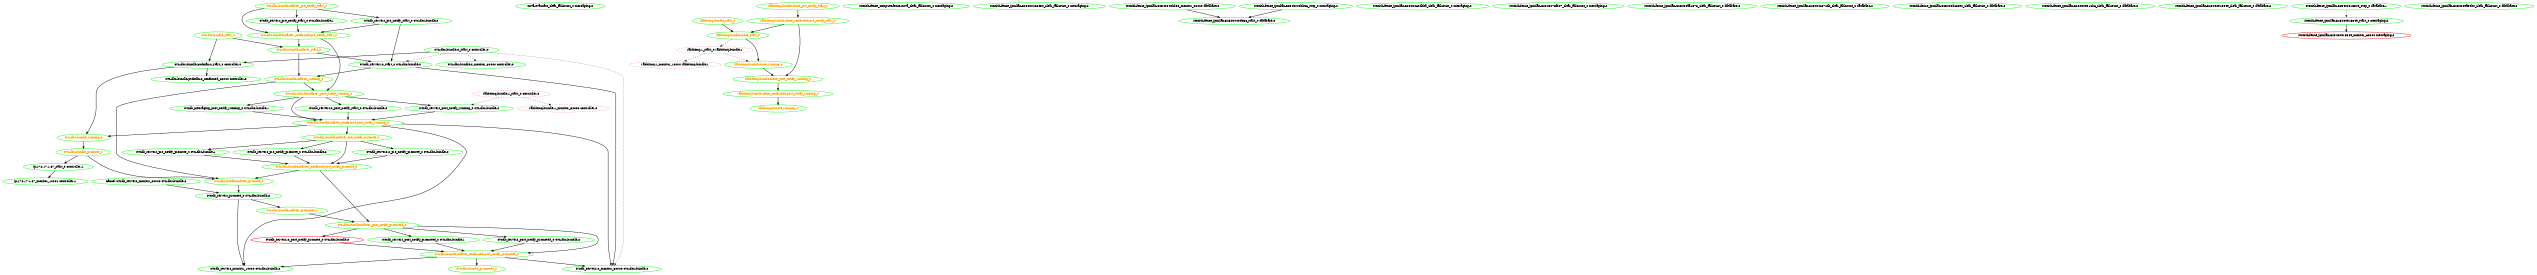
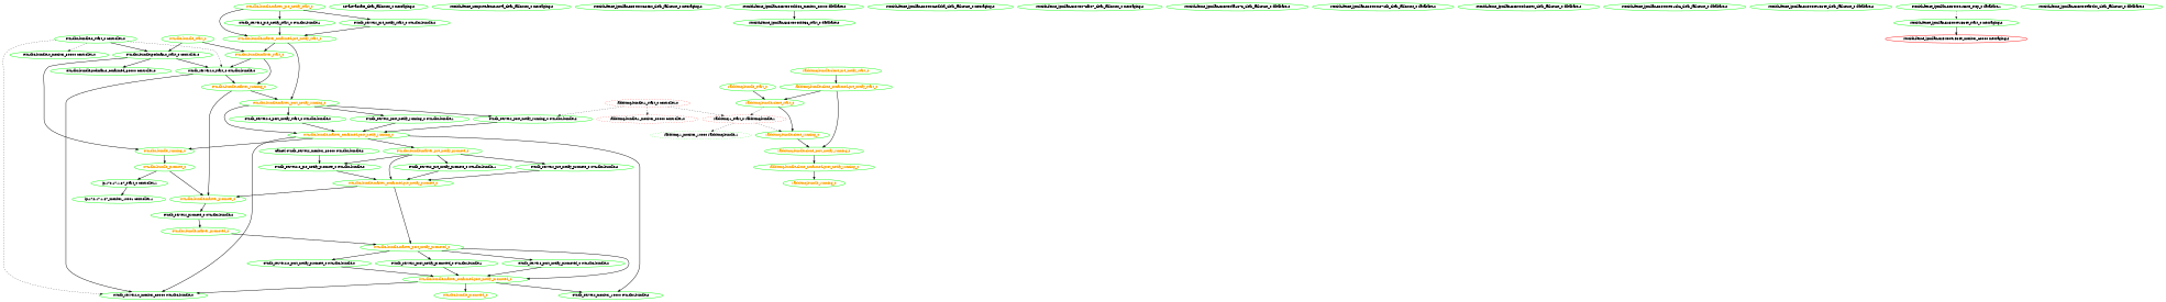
  digraph {
    node [color=green fontcolor=black style=bold]
    edge [style=bold]
    "Cancel ovndb_servers_monitor_30000 ovn-dbs-bundle-2"
    "ovndb_servers_promote_0 ovn-dbs-bundle-2"
    "ovndb_servers_monitor_10000 ovn-dbs-bundle-2"
    "ovn-dbs-bundle-master_promoted_0" [fontcolor=orange]
    "ovn-dbs-bundle-master_post_notify_promoted_0" [fontcolor=orange]
    n6 [label="ip-172.17.1.87_monitor_10001 controller-1"]
    "ip-172.17.1.87_start_0 controller-1"
    "nova-evacuate_clear_failcount_0 messaging-0"
    "ovn-dbs-bundle-0_start_0 controller-0"
    "ovn-dbs-bundle-0_monitor_30000 controller-0"
    "ovndb_servers:0_monitor_30000 ovn-dbs-bundle-0"
    "ovndb_servers:0_start_0 ovn-dbs-bundle-0"
    "ovn-dbs-bundle-podman-0_start_0 controller-0"
    "ovn-dbs-bundle-master_running_0" [fontcolor=orange]
    "ovn-dbs-bundle-master_promote_0" [fontcolor=orange]
    "ovn-dbs-bundle-master_post_notify_running_0" [fontcolor=orange]
    "ovn-dbs-bundle-master_confirmed-post_notify_promoted_0" [fontcolor=orange]
    "ovn-dbs-bundle_promoted_0" [fontcolor=orange]
    "ovn-dbs-bundle-master_confirmed-post_notify_running_0" [fontcolor=orange]
    "ovn-dbs-bundle-master_pre_notify_promote_0" [fontcolor=orange]
    "ovn-dbs-bundle_running_0" [fontcolor=orange]
    "ovn-dbs-bundle-master_confirmed-pre_notify_promote_0" [fontcolor=orange]
    "ovndb_servers:0_pre_notify_promote_0 ovn-dbs-bundle-0"
    "ovndb_servers_pre_notify_promote_0 ovn-dbs-bundle-1"
    "ovndb_servers_pre_notify_promote_0 ovn-dbs-bundle-2"
    "ovn-dbs-bundle_promote_0" [fontcolor=orange]
-   "ovndb_servers:0_post_notify_promote_0 ovn-dbs-bundle-0" [color=red]
+   "ovndb_servers:0_post_notify_promote_0 ovn-dbs-bundle-0"
    "ovndb_servers_post_notify_promoted_0 ovn-dbs-bundle-1"
    "ovndb_servers_post_notify_promoted_0 ovn-dbs-bundle-2"
    "ovn-dbs-bundle-master_confirmed-pre_notify_start_0" [fontcolor=orange]
    "ovn-dbs-bundle-master_start_0" [fontcolor=orange]
    "ovndb_servers:0_post_notify_start_0 ovn-dbs-bundle-0"
-   "ovndb_servers_post_notify_running_0 ovn-dbs-bundle-1" [label="ovndb_messaging_post_notify_running_0 ovn-dbs-bundle-1"]
+   "ovndb_servers_post_notify_running_0 ovn-dbs-bundle-1"
    "ovndb_servers_post_notify_running_0 ovn-dbs-bundle-2"
    "ovn-dbs-bundle-master_pre_notify_start_0" [fontcolor=orange]
    "ovndb_servers_pre_notify_start_0 ovn-dbs-bundle-1"
    "ovndb_servers_pre_notify_start_0 ovn-dbs-bundle-2"
    n38 [label="ovn-dbs-bundle-podman-0_confirmed_60000 controller-0"]
    "ovn-dbs-bundle_start_0" [fontcolor=orange]
    "rabbitmq-bundle-1_monitor_30000 controller-0" [color=red style=dashed]
    "rabbitmq-bundle-1_start_0 controller-0" [color=red style=dashed]
    "rabbitmq:1_start_0 rabbitmq-bundle-1" [color=red style=dashed]
-   "rabbitmq:1_monitor_10000 rabbitmq-bundle-1" [color=red style=dashed]
+   "rabbitmq:1_monitor_10000 rabbitmq-bundle-1" [style=dashed]
    "rabbitmq-bundle-clone_running_0" [fontcolor=orange]
    "rabbitmq-bundle-clone_post_notify_running_0" [fontcolor=orange]
    "rabbitmq-bundle-clone_confirmed-post_notify_running_0" [fontcolor=orange]
    "rabbitmq-bundle_running_0" [fontcolor=orange]
    "rabbitmq-bundle-clone_confirmed-pre_notify_start_0" [fontcolor=orange]
    "rabbitmq-bundle-clone_start_0" [fontcolor=orange]
    "rabbitmq-bundle-clone_pre_notify_start_0" [fontcolor=orange]
    "rabbitmq-bundle_start_0" [fontcolor=orange]
    "stonith-fence_compute-fence-nova_clear_failcount_0 messaging-0"
    "stonith-fence_ipmilan-525400066e50_clear_failcount_0 messaging-2"
    "stonith-fence_ipmilan-52540040bb56_monitor_60000 database-0"
    "stonith-fence_ipmilan-52540040bb56_start_0 database-0"
-   "stonith-fence_ipmilan-52540040bb56_stop_0 messaging-2"
    "stonith-fence_ipmilan-52540060dbba_clear_failcount_0 messaging-0"
    "stonith-fence_ipmilan-52540078fb07_clear_failcount_0 messaging-2"
    "stonith-fence_ipmilan-525400aa1373_clear_failcount_0 database-0"
    "stonith-fence_ipmilan-525400c87cdb_clear_failcount_0 database-2"
    "stonith-fence_ipmilan-525400dc23e0_clear_failcount_0 database-2"
    "stonith-fence_ipmilan-525400e018b6_clear_failcount_0 database-0"
    "stonith-fence_ipmilan-525400e1534e_clear_failcount_0 database-2"
    "stonith-fence_ipmilan-525400e1534e_monitor_60000 messaging-2" [color=red]
    "stonith-fence_ipmilan-525400e1534e_start_0 messaging-2"
    "stonith-fence_ipmilan-525400e1534e_stop_0 database-1"
    "stonith-fence_ipmilan-525400ea59b0_clear_failcount_0 database-0"
-   "Cancel ovndb_servers_monitor_30000 ovn-dbs-bundle-2" -> "ovndb_servers_promote_0 ovn-dbs-bundle-2"
-   "ovndb_servers_promote_0 ovn-dbs-bundle-2" -> "ovndb_servers_monitor_10000 ovn-dbs-bundle-2"
+   "Cancel ovndb_servers_monitor_30000 ovn-dbs-bundle-2" -> "ovndb_servers:0_pre_notify_promote_0 ovn-dbs-bundle-0"
    "ovndb_servers_promote_0 ovn-dbs-bundle-2" -> "ovn-dbs-bundle-master_promoted_0"
    "ovn-dbs-bundle-master_promoted_0" -> "ovn-dbs-bundle-master_post_notify_promoted_0"
    "ovn-dbs-bundle-master_post_notify_promoted_0" -> "ovn-dbs-bundle-master_confirmed-post_notify_promoted_0"
    "ovn-dbs-bundle-master_post_notify_promoted_0" -> "ovndb_servers:0_post_notify_promote_0 ovn-dbs-bundle-0"
    "ovn-dbs-bundle-master_post_notify_promoted_0" -> "ovndb_servers_post_notify_promoted_0 ovn-dbs-bundle-1"
    "ovn-dbs-bundle-master_post_notify_promoted_0" -> "ovndb_servers_post_notify_promoted_0 ovn-dbs-bundle-2"
    "ip-172.17.1.87_start_0 controller-1" -> n6
    "ovn-dbs-bundle-0_start_0 controller-0" -> "ovn-dbs-bundle-0_monitor_30000 controller-0" [style=dashed]
    "ovn-dbs-bundle-0_start_0 controller-0" -> "ovndb_servers:0_monitor_30000 ovn-dbs-bundle-0" [style=dashed]
    "ovn-dbs-bundle-0_start_0 controller-0" -> "ovndb_servers:0_start_0 ovn-dbs-bundle-0" [style=dashed]
    "ovn-dbs-bundle-0_start_0 controller-0" -> "ovn-dbs-bundle-podman-0_start_0 controller-0"
    "ovndb_servers:0_start_0 ovn-dbs-bundle-0" -> "ovndb_servers:0_monitor_30000 ovn-dbs-bundle-0"
    "ovndb_servers:0_start_0 ovn-dbs-bundle-0" -> "ovn-dbs-bundle-master_running_0"
-   "ovndb_servers_pre_notify_start_0 ovn-dbs-bundle-2" -> "ovndb_servers:0_start_0 ovn-dbs-bundle-0"
+   "ovn-dbs-bundle-podman-0_start_0 controller-0" -> "ovndb_servers:0_start_0 ovn-dbs-bundle-0"
    "ovn-dbs-bundle-podman-0_start_0 controller-0" -> "ovn-dbs-bundle_running_0"
    "ovn-dbs-bundle-podman-0_start_0 controller-0" -> n38
    "ovn-dbs-bundle-master_running_0" -> "ovn-dbs-bundle-master_promote_0"
    "ovn-dbs-bundle-master_running_0" -> "ovn-dbs-bundle-master_post_notify_running_0"
    "ovn-dbs-bundle-master_promote_0" -> "ovndb_servers_promote_0 ovn-dbs-bundle-2"
    "ovn-dbs-bundle-master_post_notify_running_0" -> "ovn-dbs-bundle-master_confirmed-post_notify_running_0"
    "ovn-dbs-bundle-master_post_notify_running_0" -> "ovndb_servers:0_post_notify_start_0 ovn-dbs-bundle-0"
    "ovn-dbs-bundle-master_post_notify_running_0" -> "ovndb_servers_post_notify_running_0 ovn-dbs-bundle-1"
    "ovn-dbs-bundle-master_post_notify_running_0" -> "ovndb_servers_post_notify_running_0 ovn-dbs-bundle-2"
    "ovn-dbs-bundle-master_confirmed-post_notify_promoted_0" -> "ovndb_servers_monitor_10000 ovn-dbs-bundle-2"
    "ovn-dbs-bundle-master_confirmed-post_notify_promoted_0" -> "ovndb_servers:0_monitor_30000 ovn-dbs-bundle-0"
    "ovn-dbs-bundle-master_confirmed-post_notify_promoted_0" -> "ovn-dbs-bundle_promoted_0"
    "ovn-dbs-bundle-master_confirmed-post_notify_running_0" -> "ovndb_servers_monitor_10000 ovn-dbs-bundle-2"
    "ovn-dbs-bundle-master_confirmed-post_notify_running_0" -> "ovndb_servers:0_monitor_30000 ovn-dbs-bundle-0"
    "ovn-dbs-bundle-master_confirmed-post_notify_running_0" -> "ovn-dbs-bundle-master_pre_notify_promote_0"
    "ovn-dbs-bundle-master_confirmed-post_notify_running_0" -> "ovn-dbs-bundle_running_0"
    "ovn-dbs-bundle-master_pre_notify_promote_0" -> "ovn-dbs-bundle-master_confirmed-pre_notify_promote_0"
    "ovn-dbs-bundle-master_pre_notify_promote_0" -> "ovndb_servers:0_pre_notify_promote_0 ovn-dbs-bundle-0"
    "ovn-dbs-bundle-master_pre_notify_promote_0" -> "ovndb_servers_pre_notify_promote_0 ovn-dbs-bundle-1"
    "ovn-dbs-bundle-master_pre_notify_promote_0" -> "ovndb_servers_pre_notify_promote_0 ovn-dbs-bundle-2"
    "ovn-dbs-bundle_running_0" -> "ovn-dbs-bundle_promote_0"
    "ovn-dbs-bundle-master_confirmed-pre_notify_promote_0" -> "ovn-dbs-bundle-master_post_notify_promoted_0"
    "ovn-dbs-bundle-master_confirmed-pre_notify_promote_0" -> "ovn-dbs-bundle-master_promote_0"
    "ovndb_servers:0_pre_notify_promote_0 ovn-dbs-bundle-0" -> "ovn-dbs-bundle-master_confirmed-pre_notify_promote_0"
    "ovndb_servers_pre_notify_promote_0 ovn-dbs-bundle-1" -> "ovn-dbs-bundle-master_confirmed-pre_notify_promote_0"
    "ovndb_servers_pre_notify_promote_0 ovn-dbs-bundle-2" -> "ovn-dbs-bundle-master_confirmed-pre_notify_promote_0"
    "ovn-dbs-bundle_promote_0" -> "ip-172.17.1.87_start_0 controller-1"
    "ovn-dbs-bundle_promote_0" -> "ovn-dbs-bundle-master_promote_0"
    "ovndb_servers:0_post_notify_promote_0 ovn-dbs-bundle-0" -> "ovn-dbs-bundle-master_confirmed-post_notify_promoted_0"
    "ovndb_servers_post_notify_promoted_0 ovn-dbs-bundle-1" -> "ovn-dbs-bundle-master_confirmed-post_notify_promoted_0"
    "ovndb_servers_post_notify_promoted_0 ovn-dbs-bundle-2" -> "ovn-dbs-bundle-master_confirmed-post_notify_promoted_0"
    "ovn-dbs-bundle-master_confirmed-pre_notify_start_0" -> "ovn-dbs-bundle-master_post_notify_running_0"
    "ovn-dbs-bundle-master_confirmed-pre_notify_start_0" -> "ovn-dbs-bundle-master_start_0"
    "ovn-dbs-bundle-master_start_0" -> "ovndb_servers:0_start_0 ovn-dbs-bundle-0"
    "ovn-dbs-bundle-master_start_0" -> "ovn-dbs-bundle-master_running_0"
    "ovndb_servers:0_post_notify_start_0 ovn-dbs-bundle-0" -> "ovn-dbs-bundle-master_confirmed-post_notify_running_0"
    "ovndb_servers_post_notify_running_0 ovn-dbs-bundle-1" -> "ovn-dbs-bundle-master_confirmed-post_notify_running_0"
    "ovndb_servers_post_notify_running_0 ovn-dbs-bundle-2" -> "ovn-dbs-bundle-master_confirmed-post_notify_running_0"
    "ovn-dbs-bundle-master_pre_notify_start_0" -> "ovn-dbs-bundle-master_confirmed-pre_notify_start_0"
    "ovn-dbs-bundle-master_pre_notify_start_0" -> "ovndb_servers_pre_notify_start_0 ovn-dbs-bundle-1"
    "ovn-dbs-bundle-master_pre_notify_start_0" -> "ovndb_servers_pre_notify_start_0 ovn-dbs-bundle-2"
    "ovndb_servers_pre_notify_start_0 ovn-dbs-bundle-1" -> "ovn-dbs-bundle-master_confirmed-pre_notify_start_0"
    "ovndb_servers_pre_notify_start_0 ovn-dbs-bundle-2" -> "ovn-dbs-bundle-master_confirmed-pre_notify_start_0"
    "ovn-dbs-bundle_start_0" -> "ovn-dbs-bundle-podman-0_start_0 controller-0"
    "ovn-dbs-bundle_start_0" -> "ovn-dbs-bundle-master_start_0"
    "rabbitmq-bundle-1_start_0 controller-0" -> "ovndb_servers_post_notify_running_0 ovn-dbs-bundle-2" [style=dashed]
    "rabbitmq-bundle-1_start_0 controller-0" -> "rabbitmq-bundle-1_monitor_30000 controller-0" [style=dashed]
+   "rabbitmq-bundle-1_start_0 controller-0" -> "rabbitmq:1_start_0 rabbitmq-bundle-1" [style=dashed]
    "rabbitmq:1_start_0 rabbitmq-bundle-1" -> "rabbitmq:1_monitor_10000 rabbitmq-bundle-1" [style=dashed]
    "rabbitmq:1_start_0 rabbitmq-bundle-1" -> "rabbitmq-bundle-clone_running_0" [style=dashed]
    "rabbitmq-bundle-clone_running_0" -> "rabbitmq-bundle-clone_post_notify_running_0"
    "rabbitmq-bundle-clone_post_notify_running_0" -> "rabbitmq-bundle-clone_confirmed-post_notify_running_0"
    "rabbitmq-bundle-clone_confirmed-post_notify_running_0" -> "rabbitmq-bundle_running_0"
    "rabbitmq-bundle-clone_confirmed-pre_notify_start_0" -> "rabbitmq-bundle-clone_post_notify_running_0"
    "rabbitmq-bundle-clone_confirmed-pre_notify_start_0" -> "rabbitmq-bundle-clone_start_0"
    "rabbitmq-bundle-clone_start_0" -> "rabbitmq:1_start_0 rabbitmq-bundle-1" [style=dashed]
    "rabbitmq-bundle-clone_start_0" -> "rabbitmq-bundle-clone_running_0"
    "rabbitmq-bundle-clone_pre_notify_start_0" -> "rabbitmq-bundle-clone_confirmed-pre_notify_start_0"
    "rabbitmq-bundle_start_0" -> "rabbitmq-bundle-clone_start_0"
    "stonith-fence_ipmilan-52540040bb56_monitor_60000 database-0" -> "stonith-fence_ipmilan-52540040bb56_start_0 database-0"
-   "stonith-fence_ipmilan-52540040bb56_stop_0 messaging-2" -> "stonith-fence_ipmilan-52540040bb56_start_0 database-0"
    "stonith-fence_ipmilan-525400e1534e_start_0 messaging-2" -> "stonith-fence_ipmilan-525400e1534e_monitor_60000 messaging-2"
    "stonith-fence_ipmilan-525400e1534e_stop_0 database-1" -> "stonith-fence_ipmilan-525400e1534e_start_0 messaging-2" [style=dashed]
  }
